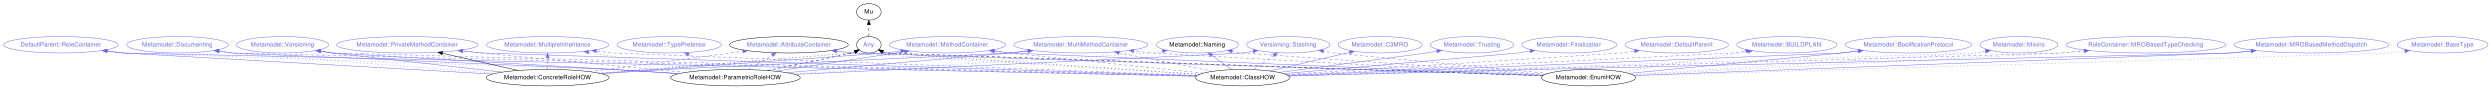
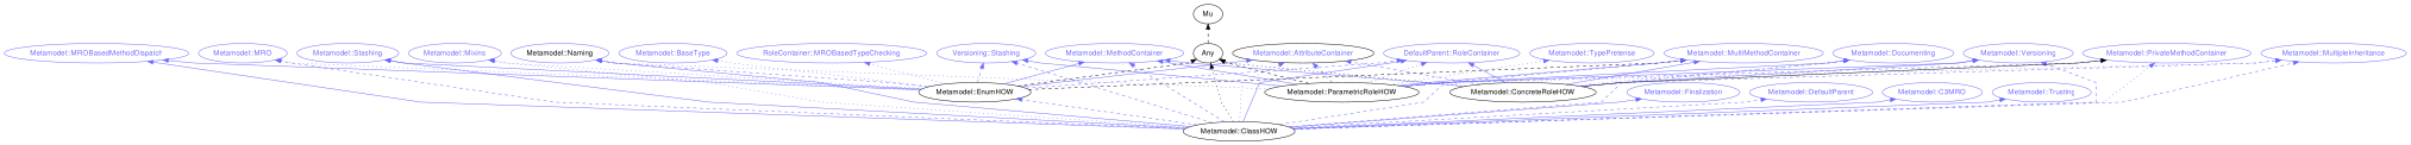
  digraph {
    bgcolor="#FFFFFF"
    rankdir=BT
    splines=polyline
    node [color="#6666FF" fontcolor="#6666FF" fontname=FreeSans]
    edge [color="#6666FF" style=solid]
    "Metamodel::AttributeContainer" [color="#000000"]
    Mu [color="#000000" fontcolor="#000000"]
-   Any [color="#000000"]
+   Any [color="#000000" fontcolor="#000000"]
    "Metamodel::Naming" [fontcolor="#000000"]
    n5 [label="Versioning::Stashing"]
    n6 [label="DefaultParent::RoleContainer"]
    n7 [label="RoleContainer::MROBasedTypeChecking"]
    "Metamodel::EnumHOW" [color="#000000" fontcolor="#000000"]
    "Metamodel::MethodContainer"
    "Metamodel::MultiMethodContainer"
    "Metamodel::BaseType"
    "Metamodel::MROBasedMethodDispatch"
-   "Metamodel::BUILDPLAN"
-   "Metamodel::BoolificationProtocol"
+   "Metamodel::BUILDPLAN" [label="Metamodel::MRO"]
+   "Metamodel::BoolificationProtocol" [label="Metamodel::Stashing"]
    "Metamodel::Mixins"
    "Metamodel::ParametricRoleHOW" [color="#000000" fontcolor="#000000"]
    "Metamodel::Documenting"
    "Metamodel::Versioning"
    "Metamodel::PrivateMethodContainer"
    "Metamodel::MultipleInheritance"
    "Metamodel::TypePretense"
    "Metamodel::ClassHOW" [color="#000000" fontcolor="#000000"]
    "Metamodel::Finalization"
    "Metamodel::DefaultParent"
    "Metamodel::C3MRO"
    "Metamodel::Trusting"
    "Metamodel::ConcreteRoleHOW" [color="#000000" fontcolor="#000000"]
    Any -> Mu [color="#000000" style=dashed]
    "Metamodel::EnumHOW" -> "Metamodel::AttributeContainer"
    "Metamodel::EnumHOW" -> Any [color="#000000" style=dashed]
    "Metamodel::EnumHOW" -> "Metamodel::Naming" [style=dashed]
    "Metamodel::EnumHOW" -> n5 [style=dashed]
+   "Metamodel::EnumHOW" -> n6 [style=dashed]
    "Metamodel::EnumHOW" -> n7 [style=dotted]
    "Metamodel::EnumHOW" -> "Metamodel::MethodContainer"
-   "Metamodel::EnumHOW" -> "Metamodel::MultiMethodContainer" [style=dashed]
+   "Metamodel::EnumHOW" -> "Metamodel::MultiMethodContainer" [color="#000000" style=dashed]
    "Metamodel::EnumHOW" -> "Metamodel::BaseType" [style=dotted]
    "Metamodel::EnumHOW" -> "Metamodel::MROBasedMethodDispatch"
    "Metamodel::EnumHOW" -> "Metamodel::BUILDPLAN" [style=dotted]
    "Metamodel::EnumHOW" -> "Metamodel::BoolificationProtocol"
    "Metamodel::EnumHOW" -> "Metamodel::Mixins" [style=dotted]
    "Metamodel::ParametricRoleHOW" -> "Metamodel::AttributeContainer" [style=dashed]
    "Metamodel::ParametricRoleHOW" -> Any [color="#000000" style=dashed]
    "Metamodel::ParametricRoleHOW" -> "Metamodel::Naming" [style=dotted]
    "Metamodel::ParametricRoleHOW" -> n5
    "Metamodel::ParametricRoleHOW" -> n6 [style=dotted]
    "Metamodel::ParametricRoleHOW" -> "Metamodel::MethodContainer"
    "Metamodel::ParametricRoleHOW" -> "Metamodel::MultiMethodContainer"
    "Metamodel::ParametricRoleHOW" -> "Metamodel::Documenting"
    "Metamodel::ParametricRoleHOW" -> "Metamodel::Versioning"
    "Metamodel::ParametricRoleHOW" -> "Metamodel::PrivateMethodContainer" [style=dashed]
    "Metamodel::ParametricRoleHOW" -> "Metamodel::MultipleInheritance" [style=dotted]
    "Metamodel::ParametricRoleHOW" -> "Metamodel::TypePretense" [style=dotted]
    "Metamodel::ClassHOW" -> "Metamodel::AttributeContainer" [style=dotted]
    "Metamodel::ClassHOW" -> Any [color="#000000" style=dotted]
    "Metamodel::ClassHOW" -> "Metamodel::Naming"
    "Metamodel::ClassHOW" -> n5 [style=dashed]
    "Metamodel::ClassHOW" -> n6
-   "Metamodel::ClassHOW" -> n7 [style=dashed]
+   "Metamodel::ClassHOW" -> "Metamodel::EnumHOW" [style=dashed]
    "Metamodel::ClassHOW" -> "Metamodel::MethodContainer" [style=dashed]
    "Metamodel::ClassHOW" -> "Metamodel::MultiMethodContainer" [style=dashed]
    "Metamodel::ClassHOW" -> "Metamodel::MROBasedMethodDispatch"
    "Metamodel::ClassHOW" -> "Metamodel::BUILDPLAN" [style=dashed]
    "Metamodel::ClassHOW" -> "Metamodel::BoolificationProtocol"
    "Metamodel::ClassHOW" -> "Metamodel::Mixins" [style=dotted]
    "Metamodel::ClassHOW" -> "Metamodel::Documenting" [style=dashed]
    "Metamodel::ClassHOW" -> "Metamodel::Versioning" [style=dashed]
-   "Metamodel::ClassHOW" -> "Metamodel::PrivateMethodContainer"
+   "Metamodel::ClassHOW" -> "Metamodel::PrivateMethodContainer" [style=dotted]
    "Metamodel::ClassHOW" -> "Metamodel::MultipleInheritance" [style=dashed]
    "Metamodel::ClassHOW" -> "Metamodel::Finalization"
    "Metamodel::ClassHOW" -> "Metamodel::DefaultParent" [style=dashed]
    "Metamodel::ClassHOW" -> "Metamodel::C3MRO"
    "Metamodel::ClassHOW" -> "Metamodel::Trusting"
    "Metamodel::ConcreteRoleHOW" -> "Metamodel::AttributeContainer" [style=dashed]
    "Metamodel::ConcreteRoleHOW" -> Any [color="#000000" style=dotted]
    "Metamodel::ConcreteRoleHOW" -> n6
    "Metamodel::ConcreteRoleHOW" -> "Metamodel::MethodContainer"
    "Metamodel::ConcreteRoleHOW" -> "Metamodel::MultiMethodContainer"
    "Metamodel::ConcreteRoleHOW" -> "Metamodel::Documenting" [style=dotted]
    "Metamodel::ConcreteRoleHOW" -> "Metamodel::Versioning"
    "Metamodel::ConcreteRoleHOW" -> "Metamodel::PrivateMethodContainer" [color="#000000"]
    "Metamodel::ConcreteRoleHOW" -> "Metamodel::MultipleInheritance" [style=dashed]
  }
